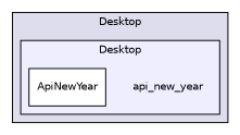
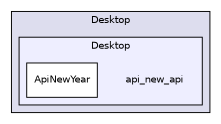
  digraph {
    compound=true
    node [fontname=Helvetica fontsize=10]
-   n1 [label=api_new_year shape=plaintext]
+   n1 [label=api_new_api shape=plaintext]
    n2 [color=black fillcolor=white label=ApiNewYear shape=box style=filled]
    subgraph cluster_1 {
      bgcolor="#ddddee"
      fontname=Helvetica
      fontsize=10
      label=Desktop
      pencolor=black
      subgraph cluster_2 {
        bgcolor="#eeeeff"
        fontname=Helvetica
        fontsize=10
        pencolor=black
        n1
        n2
      }
    }
  }
